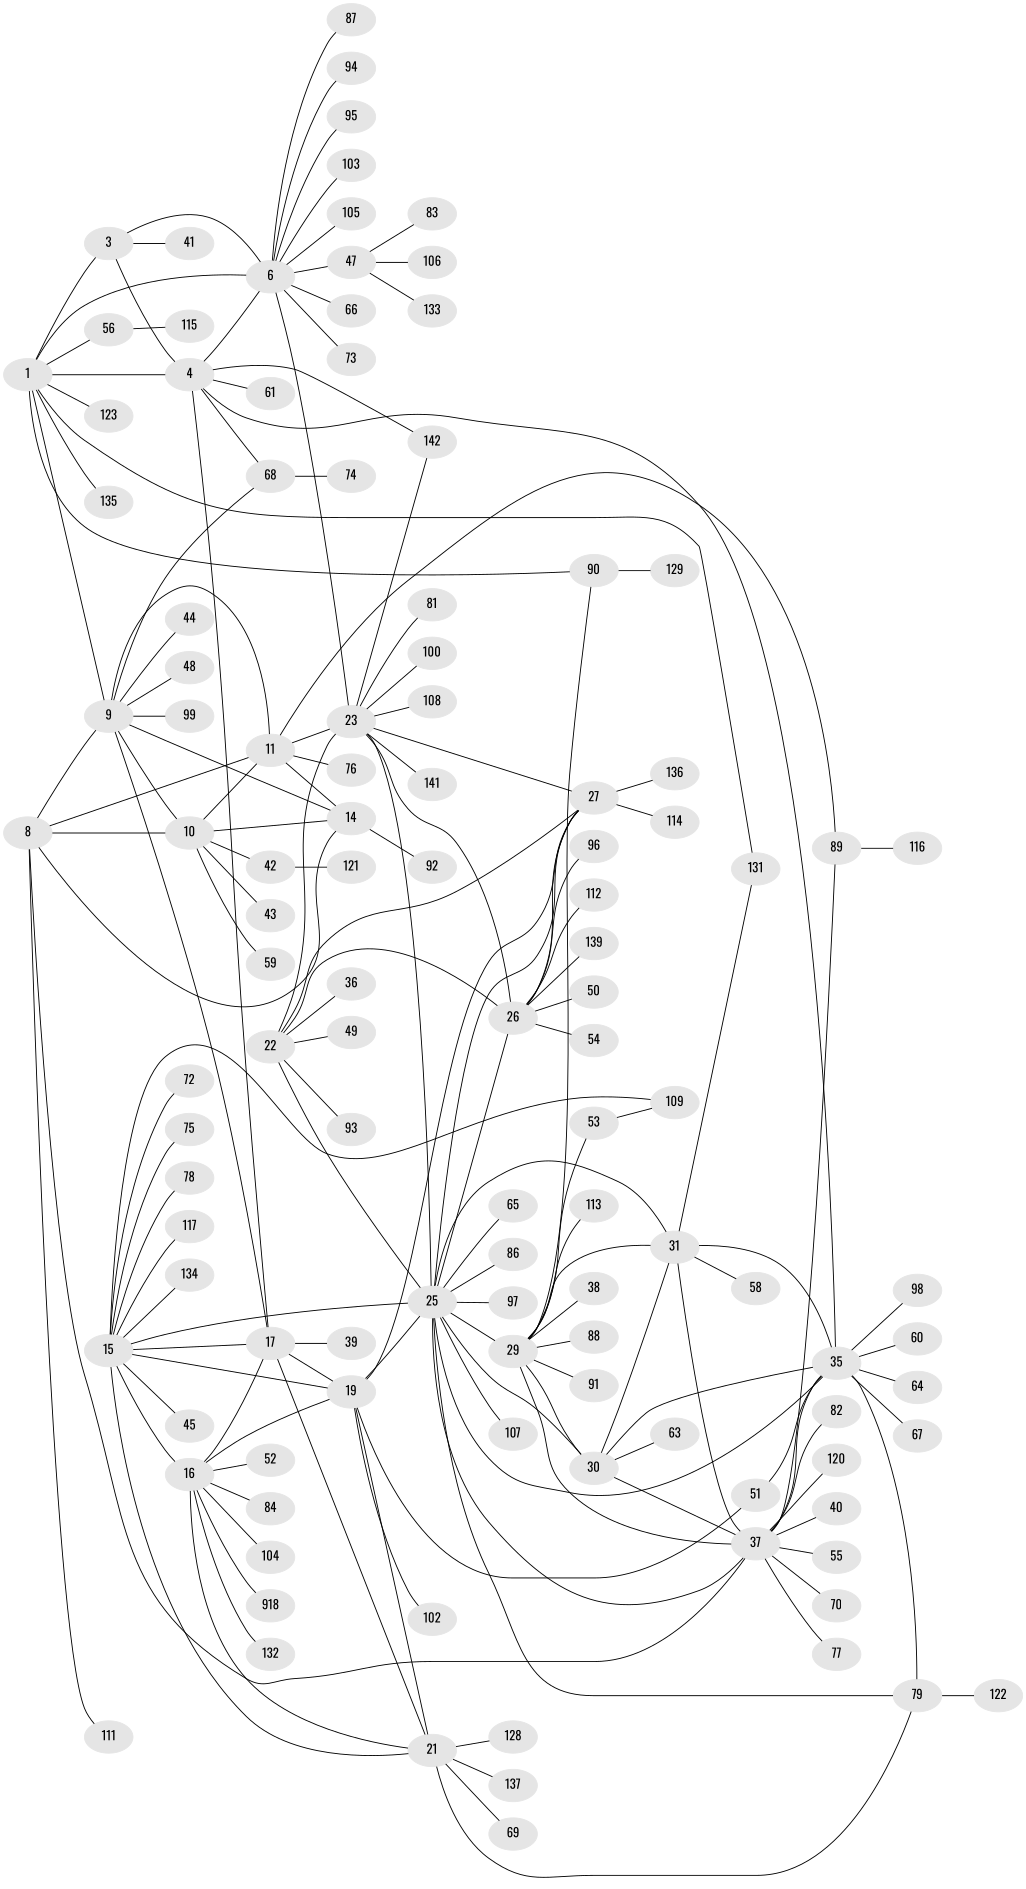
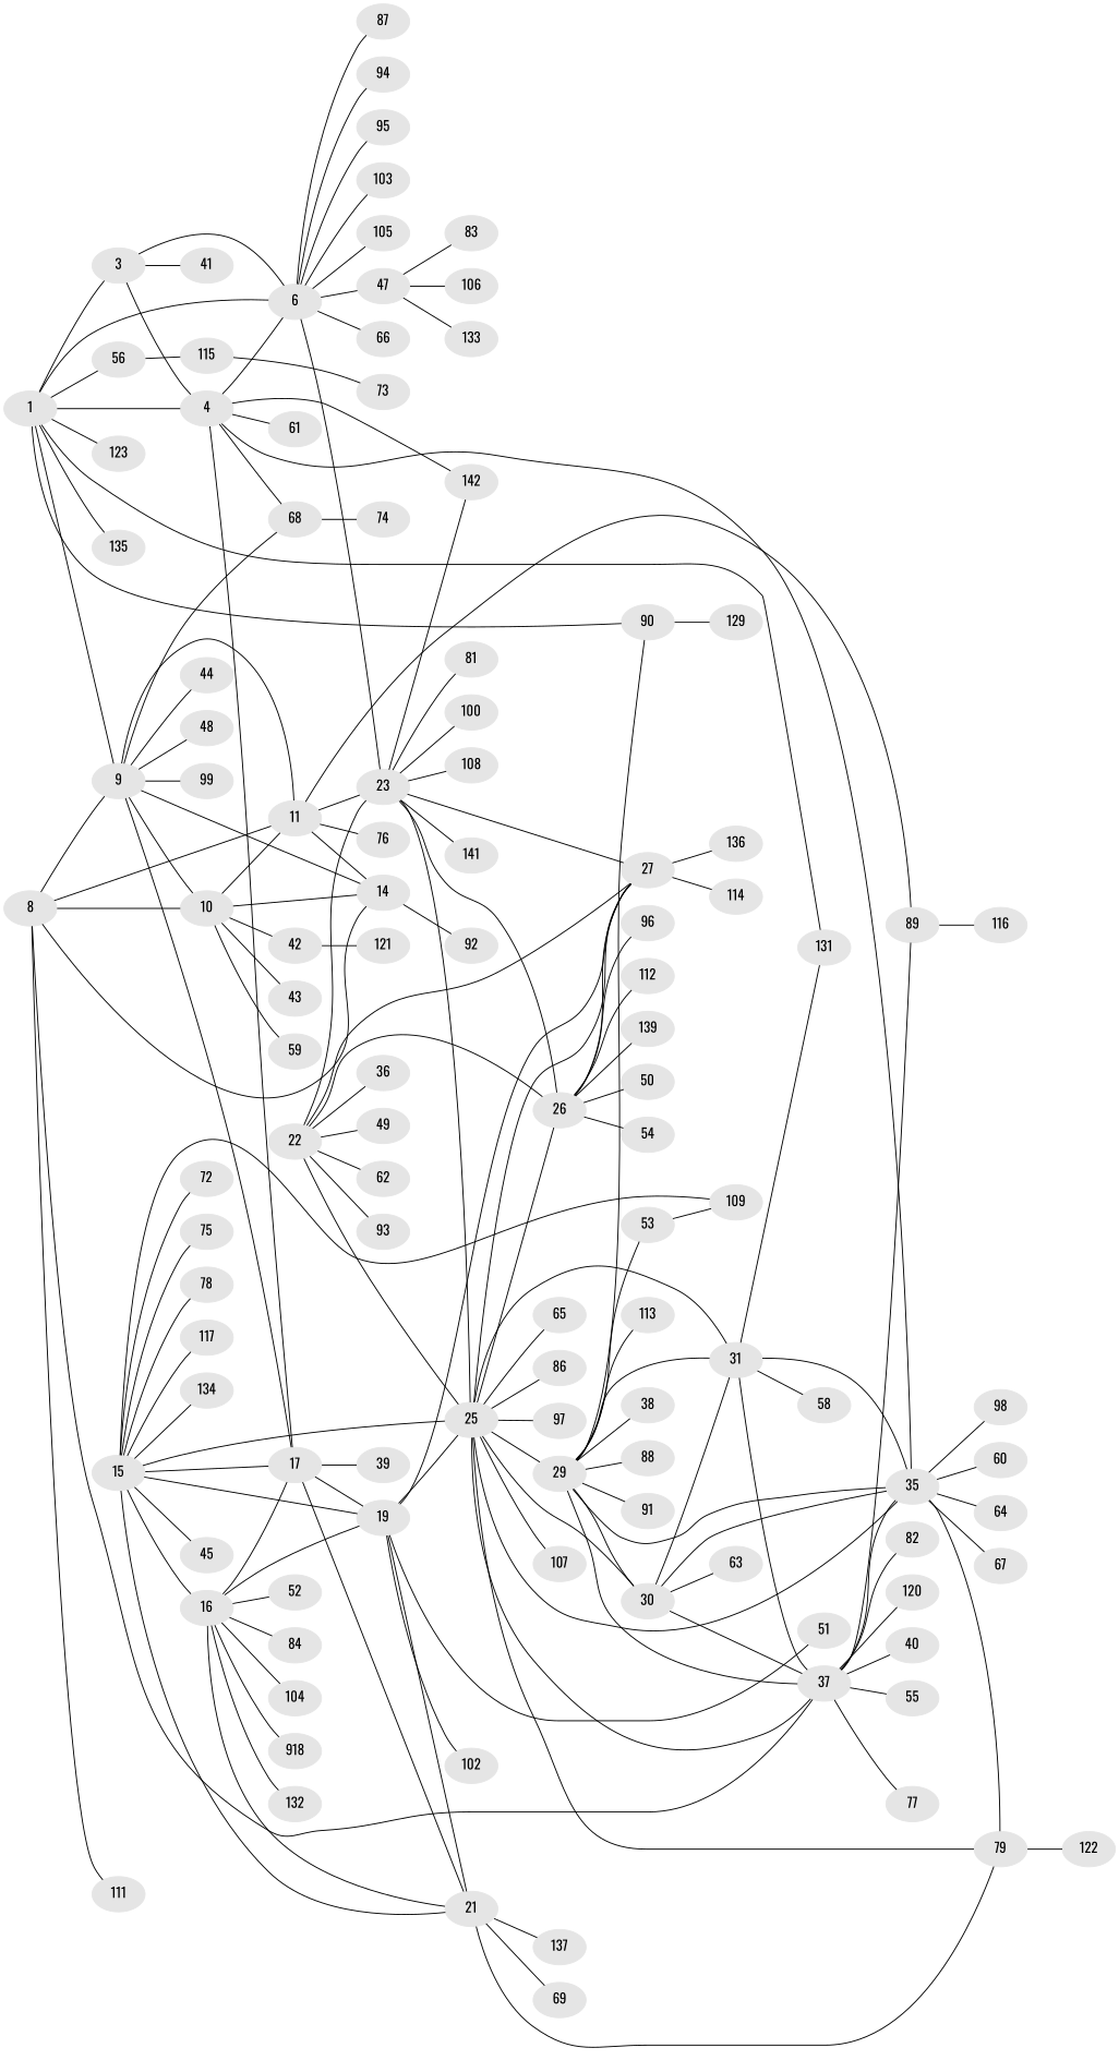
  graph {
    fontname=Oswald
    rankdir=LR
    node [color=gray90 fontname=Oswald style=filled]
    edge [fontname=Oswald]
    1 [super="+2"]
    3
    4 [super="+5"]
    6 [super="+7"]
    9 [super="+13"]
    56
    90
    123
    131
    135 [super="+140"]
    41
    17 [super="+20"]
    35 [super="+126"]
    61
    68
    142
    23 [super="+24"]
    47 [super="+143"]
    66
    73
    87
    94
    95
    103
    105
    10 [super="+12"]
    11
    14
    44
    48
    99
    115
    129
    19 [super="+85"]
    21 [super="+110"]
    39
    79 [super="+130"]
    60
    64
    67
    98
    74
    25 [super="+33"]
    27 [super="+28"]
    26 [super="+37"]
    81
    100
    108
    141
    83
    106
    133
    8 [super="+124"]
    n54 [label=37 super="+125"]
    111
    42 [super="+127"]
    43
    59
    76
    89
    92 [super="+101"]
    40
    55
-   70
    77
    82
    120
    121
    116 [super="+119"]
    15 [super="+18"]
    16 [super="+144"]
    45 [super="+71"]
    72
    75
    78
    109
    117
    134
    52
    84
    104
    n82 [label=918]
    132
    51
    102
    69
-   128
    137
    29 [super="+32"]
    30 [super="+80"]
    31 [super="+46"]
    65
    86
    97
    107
    114
    136
    122
    22 [super="+138"]
    36
    49
+   62
    93
    50
    54
    96
    112
    139
    38
    53
    88
    91
    113
    63
    58
    1 -- 3 [weight=2]
    1 -- 4 [weight=4]
    1 -- 6 [weight=4]
    1 -- 9
    1 -- 56
    1 -- 90
    1 -- 123
    1 -- 131
    1 -- 135
    3 -- 4 [weight=2]
    3 -- 6 [weight=2]
    3 -- 41
    4 -- 6 [weight=4]
    4 -- 17
    4 -- 35
    4 -- 61
    4 -- 68
    4 -- 142
    6 -- 23
    6 -- 47
    6 -- 66
-   6 -- 73
+   115 -- 73
    6 -- 87
    6 -- 94
    6 -- 95
    6 -- 103
    6 -- 105
    9 -- 17
    9 -- 68
    9 -- 10 [weight=4]
    9 -- 11 [weight=2]
    9 -- 14 [weight=2]
    9 -- 44
    9 -- 48
    9 -- 99
    56 -- 115
    90 -- 129
    17 -- 19 [weight=2]
    17 -- 21 [weight=2]
    17 -- 39
    35 -- 79
    35 -- 60
    35 -- 64
    35 -- 67
    35 -- 98
    68 -- 74
    23 -- 142
    23 -- 25 [weight=2]
    23 -- 27 [weight=4]
    23 -- 26 [weight=2]
    23 -- 81
    23 -- 100
    23 -- 108
    23 -- 141
    47 -- 83
    47 -- 106
    47 -- 133
    10 -- 11 [weight=2]
    10 -- 14 [weight=2]
    10 -- 42
    10 -- 43
    10 -- 59
    11 -- 23
    11 -- 14
    11 -- 76
    11 -- 89
    14 -- 92
    19 -- 21
    19 -- 25
    19 -- 27
    19 -- 51
    19 -- 102
    21 -- 79
    21 -- 69
-   21 -- 128
    21 -- 137
    79 -- 122
    25 -- 35
    25 -- 79
    25 -- 27 [weight=2]
    25 -- 26
    25 -- n54
    25 -- 29 [weight=2]
    25 -- 30
    25 -- 31
    25 -- 65
    25 -- 86
    25 -- 97
    25 -- 107
    27 -- 114
    27 -- 136
    26 -- 27 [weight=2]
    26 -- 50
    26 -- 54
    26 -- 96
    26 -- 112
    26 -- 139
    8 -- 9 [weight=2]
    8 -- 10 [weight=2]
    8 -- 11
    8 -- 14
    8 -- n54
    8 -- 111
    n54 -- 35
    n54 -- 89
    n54 -- 40
    n54 -- 55
-   n54 -- 70
    n54 -- 77
    n54 -- 82
    n54 -- 120
    42 -- 121
    89 -- 116
    15 -- 17 [weight=4]
    15 -- 19 [weight=2]
    15 -- 21 [weight=2]
    15 -- 25
    15 -- 16 [weight=2]
    15 -- 45
    15 -- 72
    15 -- 75
    15 -- 78
    15 -- 109
    15 -- 117
    15 -- 134
    16 -- 17 [weight=2]
    16 -- 19
    16 -- 21
    16 -- 52
    16 -- 84
    16 -- 104
    16 -- n82
    16 -- 132
    29 -- 90
-   51 -- 35 [weight=2]
+   29 -- 35 [weight=2]
    29 -- n54 [weight=2]
    29 -- 30 [weight=2]
    29 -- 31 [weight=2]
    29 -- 38
    29 -- 53
    29 -- 88
    29 -- 91
    29 -- 113
    30 -- 35
    30 -- n54
    30 -- 31
    30 -- 63
    31 -- 131
    31 -- 35
    31 -- n54
    31 -- 58
    22 -- 23 [weight=2]
    22 -- 25
    22 -- 27 [weight=2]
    22 -- 26
    22 -- 36
    22 -- 49
+   22 -- 62
    22 -- 93
    53 -- 109
  }
